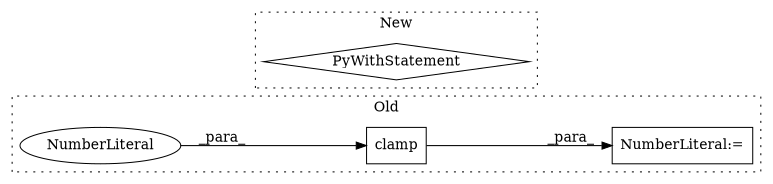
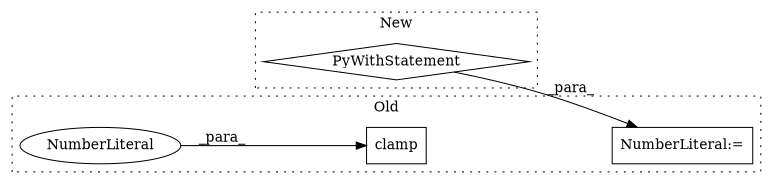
  digraph {
    rankdir=LR
    node [l=1 shape=box]
    n1 [a=32 l="6,1" label=clamp s="34374,34390"]
    n2 [a=34 label=NumberLiteral s=34380 shape=ellipse]
    n3 [a=7 label="NumberLiteral:=" s=34309]
    n4 [a=104 l="10,2" label=PyWithStatement s="22197,22247" shape=diamond]
    subgraph cluster_1 {
      label=Old
      style=dotted
      n1
      n2
      n3
    }
    subgraph cluster_2 {
      label=New
      style=dotted
      n4
    }
-   n1 -> n3 [label=_para_]
+   n4 -> n3 [label=_para_]
    n2 -> n1 [label=_para_]
  }
